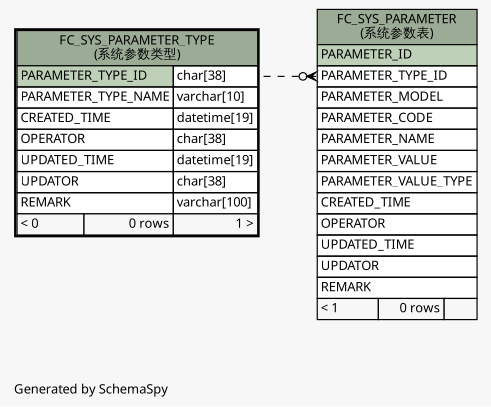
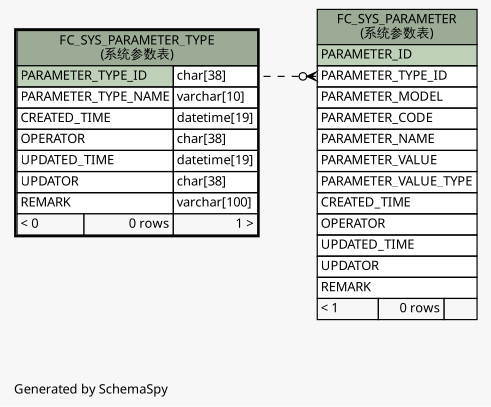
  digraph {
    bgcolor="#f7f7f7"
    fontname="Microsoft YaHei"
    fontsize=11
    label="\nGenerated by SchemaSpy"
    labeljust=l
    nodesep=0.18
    rankdir=RL
    ranksep=0.46
    node [fontname="Microsoft YaHei" fontsize=11 shape=plaintext]
    n1 [label=<     <TABLE BORDER="0" CELLBORDER="1" CELLSPACING="0" BGCOLOR="#ffffff">       <TR><TD COLSPAN="3" BGCOLOR="#9bab96" ALIGN="CENTER">FC_SYS_PARAMETER<br/>(系统参数表)</TD></TR>       <TR><TD PORT="PARAMETER_ID" COLSPAN="3" BGCOLOR="#bed1b8" ALIGN="LEFT">PARAMETER_ID</TD></TR>       <TR><TD PORT="PARAMETER_TYPE_ID" COLSPAN="3" ALIGN="LEFT">PARAMETER_TYPE_ID</TD></TR>       <TR><TD PORT="PARAMETER_MODEL" COLSPAN="3" ALIGN="LEFT">PARAMETER_MODEL</TD></TR>       <TR><TD PORT="PARAMETER_CODE" COLSPAN="3" ALIGN="LEFT">PARAMETER_CODE</TD></TR>       <TR><TD PORT="PARAMETER_NAME" COLSPAN="3" ALIGN="LEFT">PARAMETER_NAME</TD></TR>       <TR><TD PORT="PARAMETER_VALUE" COLSPAN="3" ALIGN="LEFT">PARAMETER_VALUE</TD></TR>       <TR><TD PORT="PARAMETER_VALUE_TYPE" COLSPAN="3" ALIGN="LEFT">PARAMETER_VALUE_TYPE</TD></TR>       <TR><TD PORT="CREATED_TIME" COLSPAN="3" ALIGN="LEFT">CREATED_TIME</TD></TR>       <TR><TD PORT="OPERATOR" COLSPAN="3" ALIGN="LEFT">OPERATOR</TD></TR>       <TR><TD PORT="UPDATED_TIME" COLSPAN="3" ALIGN="LEFT">UPDATED_TIME</TD></TR>       <TR><TD PORT="UPDATOR" COLSPAN="3" ALIGN="LEFT">UPDATOR</TD></TR>       <TR><TD PORT="REMARK" COLSPAN="3" ALIGN="LEFT">REMARK</TD></TR>       <TR><TD ALIGN="LEFT" BGCOLOR="#f7f7f7">&lt; 1</TD><TD ALIGN="RIGHT" BGCOLOR="#f7f7f7">0 rows</TD><TD ALIGN="RIGHT" BGCOLOR="#f7f7f7">  </TD></TR>     </TABLE>>]
-   n2 [label=<     <TABLE BORDER="2" CELLBORDER="1" CELLSPACING="0" BGCOLOR="#ffffff">       <TR><TD COLSPAN="3" BGCOLOR="#9bab96" ALIGN="CENTER">FC_SYS_PARAMETER_TYPE<br/>(系统参数类型)</TD></TR>       <TR><TD PORT="PARAMETER_TYPE_ID" COLSPAN="2" BGCOLOR="#bed1b8" ALIGN="LEFT">PARAMETER_TYPE_ID</TD><TD PORT="PARAMETER_TYPE_ID.type" ALIGN="LEFT">char[38]</TD></TR>       <TR><TD PORT="PARAMETER_TYPE_NAME" COLSPAN="2" ALIGN="LEFT">PARAMETER_TYPE_NAME</TD><TD PORT="PARAMETER_TYPE_NAME.type" ALIGN="LEFT">varchar[10]</TD></TR>       <TR><TD PORT="CREATED_TIME" COLSPAN="2" ALIGN="LEFT">CREATED_TIME</TD><TD PORT="CREATED_TIME.type" ALIGN="LEFT">datetime[19]</TD></TR>       <TR><TD PORT="OPERATOR" COLSPAN="2" ALIGN="LEFT">OPERATOR</TD><TD PORT="OPERATOR.type" ALIGN="LEFT">char[38]</TD></TR>       <TR><TD PORT="UPDATED_TIME" COLSPAN="2" ALIGN="LEFT">UPDATED_TIME</TD><TD PORT="UPDATED_TIME.type" ALIGN="LEFT">datetime[19]</TD></TR>       <TR><TD PORT="UPDATOR" COLSPAN="2" ALIGN="LEFT">UPDATOR</TD><TD PORT="UPDATOR.type" ALIGN="LEFT">char[38]</TD></TR>       <TR><TD PORT="REMARK" COLSPAN="2" ALIGN="LEFT">REMARK</TD><TD PORT="REMARK.type" ALIGN="LEFT">varchar[100]</TD></TR>       <TR><TD ALIGN="LEFT" BGCOLOR="#f7f7f7">&lt; 0</TD><TD ALIGN="RIGHT" BGCOLOR="#f7f7f7">0 rows</TD><TD ALIGN="RIGHT" BGCOLOR="#f7f7f7">1 &gt;</TD></TR>     </TABLE>>]
+   n2 [label=<     <TABLE BORDER="2" CELLBORDER="1" CELLSPACING="0" BGCOLOR="#ffffff">       <TR><TD COLSPAN="3" BGCOLOR="#9bab96" ALIGN="CENTER">FC_SYS_PARAMETER_TYPE<br/>(系统参数表)</TD></TR>       <TR><TD PORT="PARAMETER_TYPE_ID" COLSPAN="2" BGCOLOR="#bed1b8" ALIGN="LEFT">PARAMETER_TYPE_ID</TD><TD PORT="PARAMETER_TYPE_ID.type" ALIGN="LEFT">char[38]</TD></TR>       <TR><TD PORT="PARAMETER_TYPE_NAME" COLSPAN="2" ALIGN="LEFT">PARAMETER_TYPE_NAME</TD><TD PORT="PARAMETER_TYPE_NAME.type" ALIGN="LEFT">varchar[10]</TD></TR>       <TR><TD PORT="CREATED_TIME" COLSPAN="2" ALIGN="LEFT">CREATED_TIME</TD><TD PORT="CREATED_TIME.type" ALIGN="LEFT">datetime[19]</TD></TR>       <TR><TD PORT="OPERATOR" COLSPAN="2" ALIGN="LEFT">OPERATOR</TD><TD PORT="OPERATOR.type" ALIGN="LEFT">char[38]</TD></TR>       <TR><TD PORT="UPDATED_TIME" COLSPAN="2" ALIGN="LEFT">UPDATED_TIME</TD><TD PORT="UPDATED_TIME.type" ALIGN="LEFT">datetime[19]</TD></TR>       <TR><TD PORT="UPDATOR" COLSPAN="2" ALIGN="LEFT">UPDATOR</TD><TD PORT="UPDATOR.type" ALIGN="LEFT">char[38]</TD></TR>       <TR><TD PORT="REMARK" COLSPAN="2" ALIGN="LEFT">REMARK</TD><TD PORT="REMARK.type" ALIGN="LEFT">varchar[100]</TD></TR>       <TR><TD ALIGN="LEFT" BGCOLOR="#f7f7f7">&lt; 0</TD><TD ALIGN="RIGHT" BGCOLOR="#f7f7f7">0 rows</TD><TD ALIGN="RIGHT" BGCOLOR="#f7f7f7">1 &gt;</TD></TR>     </TABLE>>]
    n1 -> n2 [arrowhead=none arrowsize=0.8 arrowtail=crowodot dir=back headport="PARAMETER_TYPE_ID.type:e" style=dashed tailport="PARAMETER_TYPE_ID:w"]
  }
